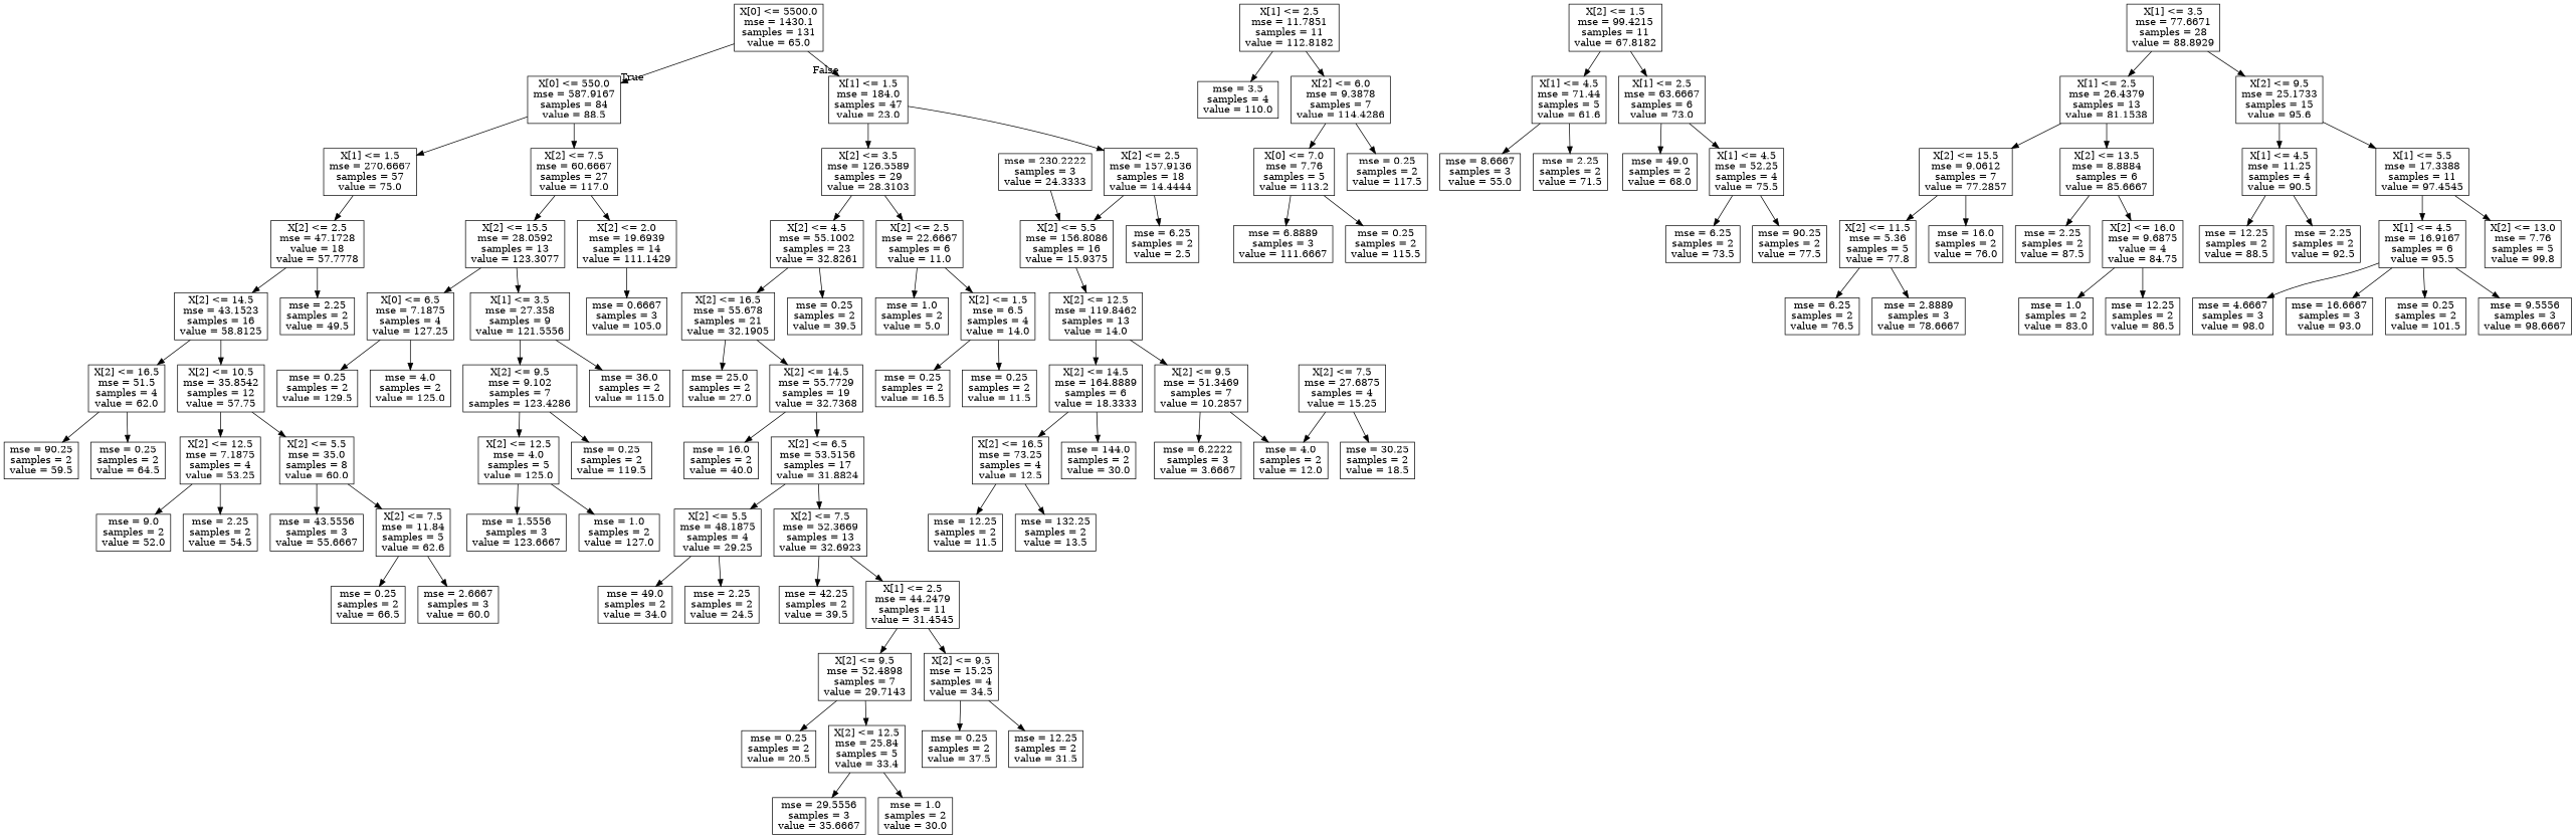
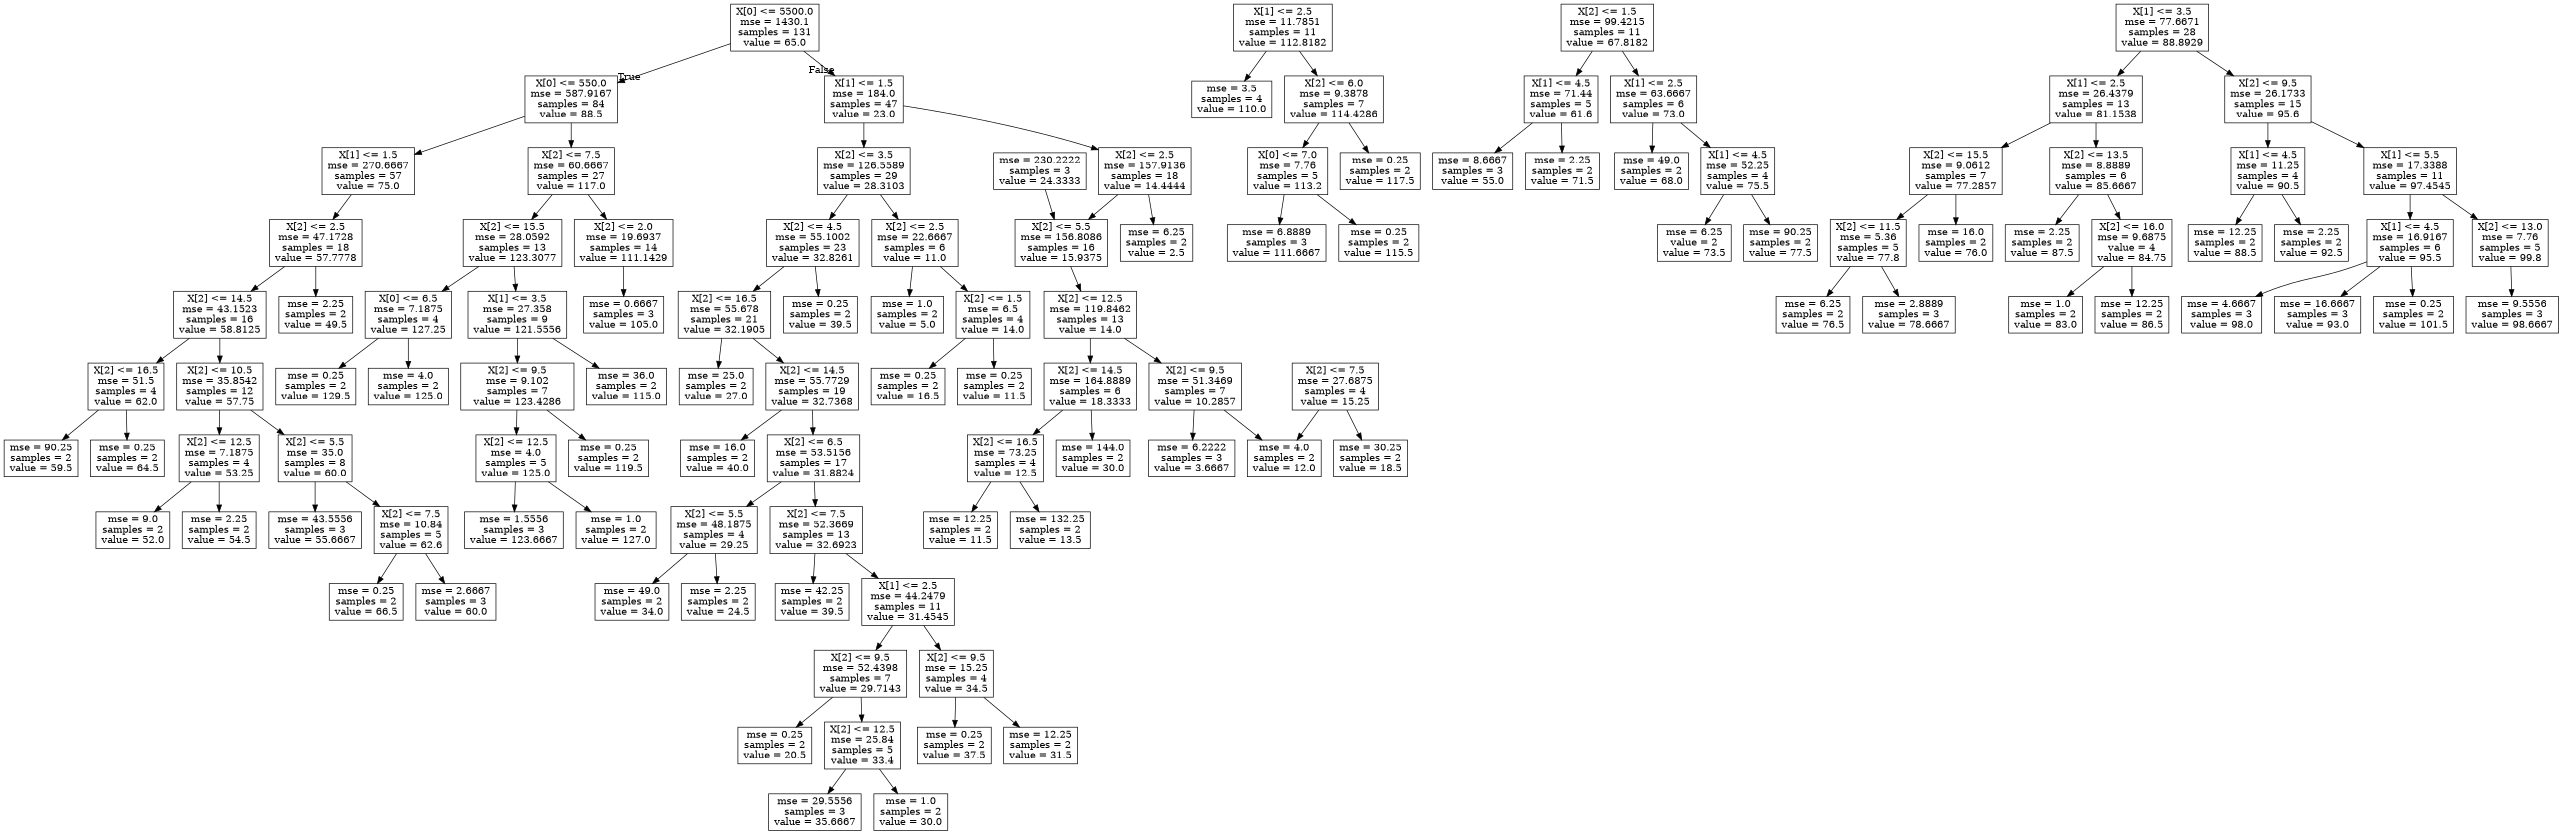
  digraph {
    node [shape=box]
    n1 [label="X[0] <= 5500.0\nmse = 1430.1\nsamples = 131\nvalue = 65.0"]
    n2 [label="X[0] <= 550.0\nmse = 587.9167\nsamples = 84\nvalue = 88.5"]
    n3 [label="X[1] <= 1.5\nmse = 184.0\nsamples = 47\nvalue = 23.0"]
    n4 [label="X[2] <= 7.5\nmse = 60.6667\nsamples = 27\nvalue = 117.0"]
    n5 [label="X[1] <= 1.5\nmse = 270.6667\nsamples = 57\nvalue = 75.0"]
    n6 [label="X[2] <= 2.5\nmse = 157.9136\nsamples = 18\nvalue = 14.4444"]
    n7 [label="X[2] <= 3.5\nmse = 126.5589\nsamples = 29\nvalue = 28.3103"]
-   n8 [label="X[2] <= 2.0\nmse = 19.6939\nsamples = 14\nvalue = 111.1429"]
+   n8 [label="X[2] <= 2.0\nmse = 19.6937\nsamples = 14\nvalue = 111.1429"]
    n9 [label="X[2] <= 15.5\nmse = 28.0592\nsamples = 13\nvalue = 123.3077"]
-   n10 [label="X[2] <= 2.5\nmse = 47.1728\nvalue = 18\nvalue = 57.7778"]
+   n10 [label="X[2] <= 2.5\nmse = 47.1728\nsamples = 18\nvalue = 57.7778"]
    n11 [label="mse = 0.6667\nsamples = 3\nvalue = 105.0"]
    n12 [label="X[1] <= 3.5\nmse = 27.358\nsamples = 9\nvalue = 121.5556"]
    n13 [label="X[0] <= 6.5\nmse = 7.1875\nsamples = 4\nvalue = 127.25"]
    n14 [label="X[1] <= 2.5\nmse = 11.7851\nsamples = 11\nvalue = 112.8182"]
    n15 [label="mse = 3.5\nsamples = 4\nvalue = 110.0"]
    n16 [label="X[2] <= 6.0\nmse = 9.3878\nsamples = 7\nvalue = 114.4286"]
    n17 [label="X[0] <= 7.0\nmse = 7.76\nsamples = 5\nvalue = 113.2"]
    n18 [label="mse = 0.25\nsamples = 2\nvalue = 117.5"]
    n19 [label="mse = 6.8889\nsamples = 3\nvalue = 111.6667"]
    n20 [label="mse = 0.25\nsamples = 2\nvalue = 115.5"]
    n21 [label="mse = 36.0\nsamples = 2\nvalue = 115.0"]
-   n22 [label="X[2] <= 9.5\nmse = 9.102\nsamples = 7\nsamples = 123.4286"]
+   n22 [label="X[2] <= 9.5\nmse = 9.102\nsamples = 7\nvalue = 123.4286"]
    n23 [label="mse = 4.0\nsamples = 2\nvalue = 125.0"]
    n24 [label="mse = 0.25\nsamples = 2\nvalue = 129.5"]
    n25 [label="mse = 0.25\nsamples = 2\nvalue = 119.5"]
    n26 [label="X[2] <= 12.5\nmse = 4.0\nsamples = 5\nvalue = 125.0"]
    n27 [label="mse = 1.5556\nsamples = 3\nvalue = 123.6667"]
    n28 [label="mse = 1.0\nsamples = 2\nvalue = 127.0"]
    n29 [label="mse = 2.25\nsamples = 2\nvalue = 49.5"]
    n30 [label="X[2] <= 14.5\nmse = 43.1523\nsamples = 16\nvalue = 58.8125"]
    n31 [label="X[2] <= 10.5\nmse = 35.8542\nsamples = 12\nvalue = 57.75"]
    n32 [label="X[2] <= 16.5\nmse = 51.5\nsamples = 4\nvalue = 62.0"]
    n33 [label="X[2] <= 5.5\nmse = 35.0\nsamples = 8\nvalue = 60.0"]
    n34 [label="X[2] <= 12.5\nmse = 7.1875\nsamples = 4\nvalue = 53.25"]
    n35 [label="mse = 0.25\nsamples = 2\nvalue = 64.5"]
    n36 [label="mse = 90.25\nsamples = 2\nvalue = 59.5"]
    n37 [label="mse = 43.5556\nsamples = 3\nvalue = 55.6667"]
-   n38 [label="X[2] <= 7.5\nmse = 11.84\nsamples = 5\nvalue = 62.6"]
+   n38 [label="X[2] <= 7.5\nmse = 10.84\nsamples = 5\nvalue = 62.6"]
    n39 [label="mse = 9.0\nsamples = 2\nvalue = 52.0"]
    n40 [label="mse = 2.25\nsamples = 2\nvalue = 54.5"]
    n41 [label="mse = 0.25\nsamples = 2\nvalue = 66.5"]
    n42 [label="mse = 2.6667\nsamples = 3\nvalue = 60.0"]
    n43 [label="X[2] <= 1.5\nmse = 99.4215\nsamples = 11\nvalue = 67.8182"]
    n44 [label="X[1] <= 4.5\nmse = 71.44\nsamples = 5\nvalue = 61.6"]
    n45 [label="X[1] <= 2.5\nmse = 63.6667\nsamples = 6\nvalue = 73.0"]
    n46 [label="X[1] <= 3.5\nmse = 77.6671\nsamples = 28\nvalue = 88.8929"]
    n47 [label="X[1] <= 2.5\nmse = 26.4379\nsamples = 13\nvalue = 81.1538"]
-   n48 [label="X[2] <= 9.5\nmse = 25.1733\nsamples = 15\nvalue = 95.6"]
+   n48 [label="X[2] <= 9.5\nmse = 26.1733\nsamples = 15\nvalue = 95.6"]
    n49 [label="mse = 8.6667\nsamples = 3\nvalue = 55.0"]
    n50 [label="mse = 2.25\nsamples = 2\nvalue = 71.5"]
    n51 [label="mse = 49.0\nsamples = 2\nvalue = 68.0"]
    n52 [label="X[1] <= 4.5\nmse = 52.25\nsamples = 4\nvalue = 75.5"]
-   n53 [label="mse = 6.25\nsamples = 2\nvalue = 73.5"]
+   n53 [label="mse = 6.25\nvalue = 2\nvalue = 73.5"]
    n54 [label="mse = 90.25\nsamples = 2\nvalue = 77.5"]
    n55 [label="X[2] <= 15.5\nmse = 9.0612\nsamples = 7\nvalue = 77.2857"]
-   n56 [label="X[2] <= 13.5\nmse = 8.8884\nsamples = 6\nvalue = 85.6667"]
+   n56 [label="X[2] <= 13.5\nmse = 8.8889\nsamples = 6\nvalue = 85.6667"]
    n57 [label="X[1] <= 4.5\nmse = 11.25\nsamples = 4\nvalue = 90.5"]
    n58 [label="X[1] <= 5.5\nmse = 17.3388\nsamples = 11\nvalue = 97.4545"]
    n59 [label="X[2] <= 11.5\nmse = 5.36\nsamples = 5\nvalue = 77.8"]
    n60 [label="mse = 16.0\nsamples = 2\nvalue = 76.0"]
    n61 [label="mse = 2.25\nsamples = 2\nvalue = 87.5"]
    n62 [label="X[2] <= 16.0\nmse = 9.6875\nvalue = 4\nvalue = 84.75"]
    n63 [label="mse = 6.25\nsamples = 2\nvalue = 76.5"]
    n64 [label="mse = 2.8889\nsamples = 3\nvalue = 78.6667"]
    n65 [label="mse = 1.0\nsamples = 2\nvalue = 83.0"]
    n66 [label="mse = 12.25\nsamples = 2\nvalue = 86.5"]
    n67 [label="mse = 12.25\nsamples = 2\nvalue = 88.5"]
    n68 [label="mse = 2.25\nsamples = 2\nvalue = 92.5"]
    n69 [label="X[1] <= 4.5\nmse = 16.9167\nsamples = 6\nvalue = 95.5"]
    n70 [label="X[2] <= 13.0\nmse = 7.76\nsamples = 5\nvalue = 99.8"]
    n71 [label="mse = 4.6667\nsamples = 3\nvalue = 98.0"]
    n72 [label="mse = 16.6667\nsamples = 3\nvalue = 93.0"]
    n73 [label="mse = 0.25\nsamples = 2\nvalue = 101.5"]
    n74 [label="mse = 9.5556\nsamples = 3\nvalue = 98.6667"]
    n75 [label="mse = 6.25\nsamples = 2\nvalue = 2.5"]
    n76 [label="X[2] <= 5.5\nmse = 156.8086\nsamples = 16\nvalue = 15.9375"]
    n77 [label="X[2] <= 2.5\nmse = 22.6667\nsamples = 6\nvalue = 11.0"]
    n78 [label="X[2] <= 4.5\nmse = 55.1002\nsamples = 23\nvalue = 32.8261"]
    n79 [label="X[2] <= 12.5\nmse = 119.8462\nsamples = 13\nvalue = 14.0"]
    n80 [label="mse = 230.2222\nsamples = 3\nvalue = 24.3333"]
    n81 [label="X[2] <= 9.5\nmse = 51.3469\nsamples = 7\nvalue = 10.2857"]
    n82 [label="X[2] <= 14.5\nmse = 164.8889\nsamples = 6\nvalue = 18.3333"]
    n83 [label="mse = 6.2222\nsamples = 3\nvalue = 3.6667"]
    n84 [label="mse = 4.0\nsamples = 2\nvalue = 12.0"]
    n85 [label="mse = 144.0\nsamples = 2\nvalue = 30.0"]
    n86 [label="X[2] <= 16.5\nmse = 73.25\nsamples = 4\nvalue = 12.5"]
    n87 [label="X[2] <= 7.5\nmse = 27.6875\nsamples = 4\nvalue = 15.25"]
    n88 [label="mse = 30.25\nsamples = 2\nvalue = 18.5"]
    n89 [label="mse = 12.25\nsamples = 2\nvalue = 11.5"]
    n90 [label="mse = 132.25\nsamples = 2\nvalue = 13.5"]
    n91 [label="X[2] <= 1.5\nmse = 6.5\nsamples = 4\nvalue = 14.0"]
    n92 [label="mse = 1.0\nsamples = 2\nvalue = 5.0"]
    n93 [label="mse = 0.25\nsamples = 2\nvalue = 39.5"]
    n94 [label="X[2] <= 16.5\nmse = 55.678\nsamples = 21\nvalue = 32.1905"]
    n95 [label="mse = 0.25\nsamples = 2\nvalue = 11.5"]
    n96 [label="mse = 0.25\nsamples = 2\nvalue = 16.5"]
    n97 [label="X[2] <= 14.5\nmse = 55.7729\nsamples = 19\nvalue = 32.7368"]
    n98 [label="mse = 25.0\nsamples = 2\nvalue = 27.0"]
    n99 [label="X[2] <= 6.5\nmse = 53.5156\nsamples = 17\nvalue = 31.8824"]
    n100 [label="mse = 16.0\nsamples = 2\nvalue = 40.0"]
    n101 [label="X[2] <= 5.5\nmse = 48.1875\nsamples = 4\nvalue = 29.25"]
    n102 [label="X[2] <= 7.5\nmse = 52.3669\nsamples = 13\nvalue = 32.6923"]
    n103 [label="mse = 49.0\nsamples = 2\nvalue = 34.0"]
    n104 [label="mse = 2.25\nsamples = 2\nvalue = 24.5"]
    n105 [label="mse = 42.25\nsamples = 2\nvalue = 39.5"]
    n106 [label="X[1] <= 2.5\nmse = 44.2479\nsamples = 11\nvalue = 31.4545"]
-   n107 [label="X[2] <= 9.5\nmse = 52.4898\nsamples = 7\nvalue = 29.7143"]
+   n107 [label="X[2] <= 9.5\nmse = 52.4398\nsamples = 7\nvalue = 29.7143"]
    n108 [label="X[2] <= 9.5\nmse = 15.25\nsamples = 4\nvalue = 34.5"]
    n109 [label="mse = 0.25\nsamples = 2\nvalue = 20.5"]
    n110 [label="X[2] <= 12.5\nmse = 25.84\nsamples = 5\nvalue = 33.4"]
    n111 [label="mse = 0.25\nsamples = 2\nvalue = 37.5"]
    n112 [label="mse = 12.25\nsamples = 2\nvalue = 31.5"]
    n113 [label="mse = 29.5556\nsamples = 3\nvalue = 35.6667"]
    n114 [label="mse = 1.0\nsamples = 2\nvalue = 30.0"]
    n1 -> n2 [headlabel=True labelangle=45 labeldistance=2.5]
    n1 -> n3 [headlabel=False labelangle=-45 labeldistance=2.5]
    n2 -> n4
    n2 -> n5
    n3 -> n6
    n3 -> n7
    n4 -> n8
    n4 -> n9
    n5 -> n10
    n6 -> n75
    n6 -> n76
    n7 -> n77
    n7 -> n78
    n8 -> n11
    n9 -> n12
    n9 -> n13
    n10 -> n29
    n10 -> n30
    n12 -> n21
    n12 -> n22
    n13 -> n23
    n13 -> n24
    n14 -> n15
    n14 -> n16
    n16 -> n17
    n16 -> n18
    n17 -> n19
    n17 -> n20
    n22 -> n25
    n22 -> n26
    n26 -> n27
    n26 -> n28
    n30 -> n31
    n30 -> n32
    n31 -> n33
    n31 -> n34
    n32 -> n35
    n32 -> n36
    n33 -> n37
    n33 -> n38
    n34 -> n39
    n34 -> n40
    n38 -> n41
    n38 -> n42
    n43 -> n44
    n43 -> n45
    n44 -> n49
    n44 -> n50
    n45 -> n51
    n45 -> n52
    n46 -> n47
    n46 -> n48
    n47 -> n55
    n47 -> n56
    n48 -> n57
    n48 -> n58
    n52 -> n53
    n52 -> n54
    n55 -> n59
    n55 -> n60
    n56 -> n61
    n56 -> n62
    n57 -> n67
    n57 -> n68
    n58 -> n69
    n58 -> n70
    n59 -> n63
    n59 -> n64
    n62 -> n65
    n62 -> n66
    n69 -> n71
    n69 -> n72
    n69 -> n73
-   n69 -> n74
+   n70 -> n74
    n76 -> n79
    n77 -> n91
    n77 -> n92
    n78 -> n93
    n78 -> n94
    n79 -> n81
    n79 -> n82
    n80 -> n76
    n81 -> n83
    n81 -> n84
    n82 -> n85
    n82 -> n86
    n86 -> n89
    n86 -> n90
    n87 -> n84
    n87 -> n88
    n91 -> n95
    n91 -> n96
    n94 -> n97
    n94 -> n98
    n97 -> n99
    n97 -> n100
    n99 -> n101
    n99 -> n102
    n101 -> n103
    n101 -> n104
    n102 -> n105
    n102 -> n106
    n106 -> n107
    n106 -> n108
    n107 -> n109
    n107 -> n110
    n108 -> n111
    n108 -> n112
    n110 -> n113
    n110 -> n114
  }
